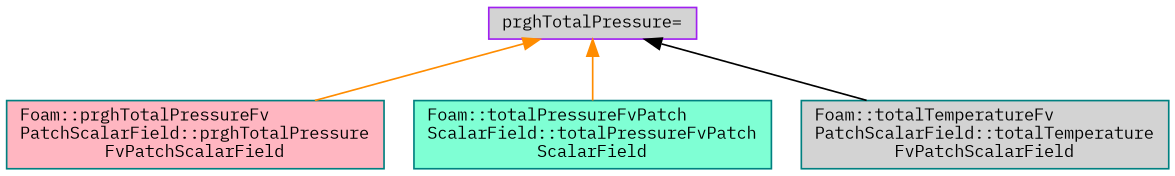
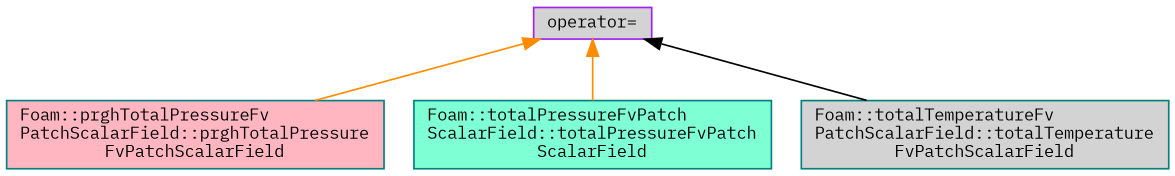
  digraph {
    rankdir=TB
    fontname="IBM Plex Mono"
    node [color=teal fillcolor=lightgrey fontname="IBM Plex Mono" fontsize=10 shape=record style=filled]
    edge [color=darkorange dir=back fontname="IBM Plex Mono" fontsize=10 labelfontname=Helvetica labelfontsize=10 style=solid]
-   n1 [color=purple fontcolor=black height=0.2 label="prghTotalPressure=" width=0.4]
+   n1 [color=purple fontcolor=black height=0.2 label="operator=" width=0.4]
    n2 [height=0.2 label="Foam::prghTotalPressureFv\lPatchScalarField::prghTotalPressure\lFvPatchScalarField" width=0.4 fillcolor=lightpink]
    n3 [height=0.2 label="Foam::totalPressureFvPatch\lScalarField::totalPressureFvPatch\lScalarField" width=0.4 fillcolor=aquamarine]
    n4 [height=0.2 label="Foam::totalTemperatureFv\lPatchScalarField::totalTemperature\lFvPatchScalarField" width=0.4]
    n1 -> n2
    n1 -> n3
    n1 -> n4 [color=black]
  }
